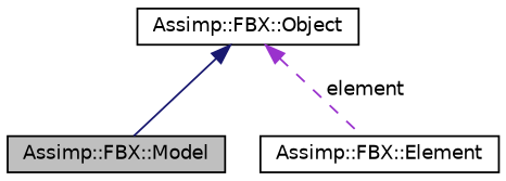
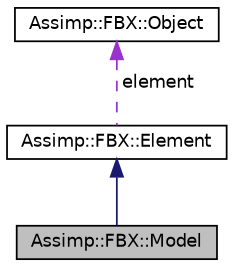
  digraph {
    node [color=black fillcolor=white fontname=Helvetica fontsize=10 shape=record style=filled]
    edge [dir=back fontname=Helvetica fontsize=10 labelfontname=Helvetica labelfontsize=10]
    n1 [fillcolor=grey75 fontcolor=black height=0.2 label="Assimp::FBX::Model" width=0.4]
    n2 [height=0.2 label="Assimp::FBX::Object" width=0.4]
    n3 [height=0.2 label="Assimp::FBX::Element" width=0.4]
-   n2 -> n1 [color=midnightblue style=solid]
+   n3 -> n1 [color=midnightblue style=solid]
    n2 -> n3 [color=darkorchid3 label=" element" style=dashed]
  }
